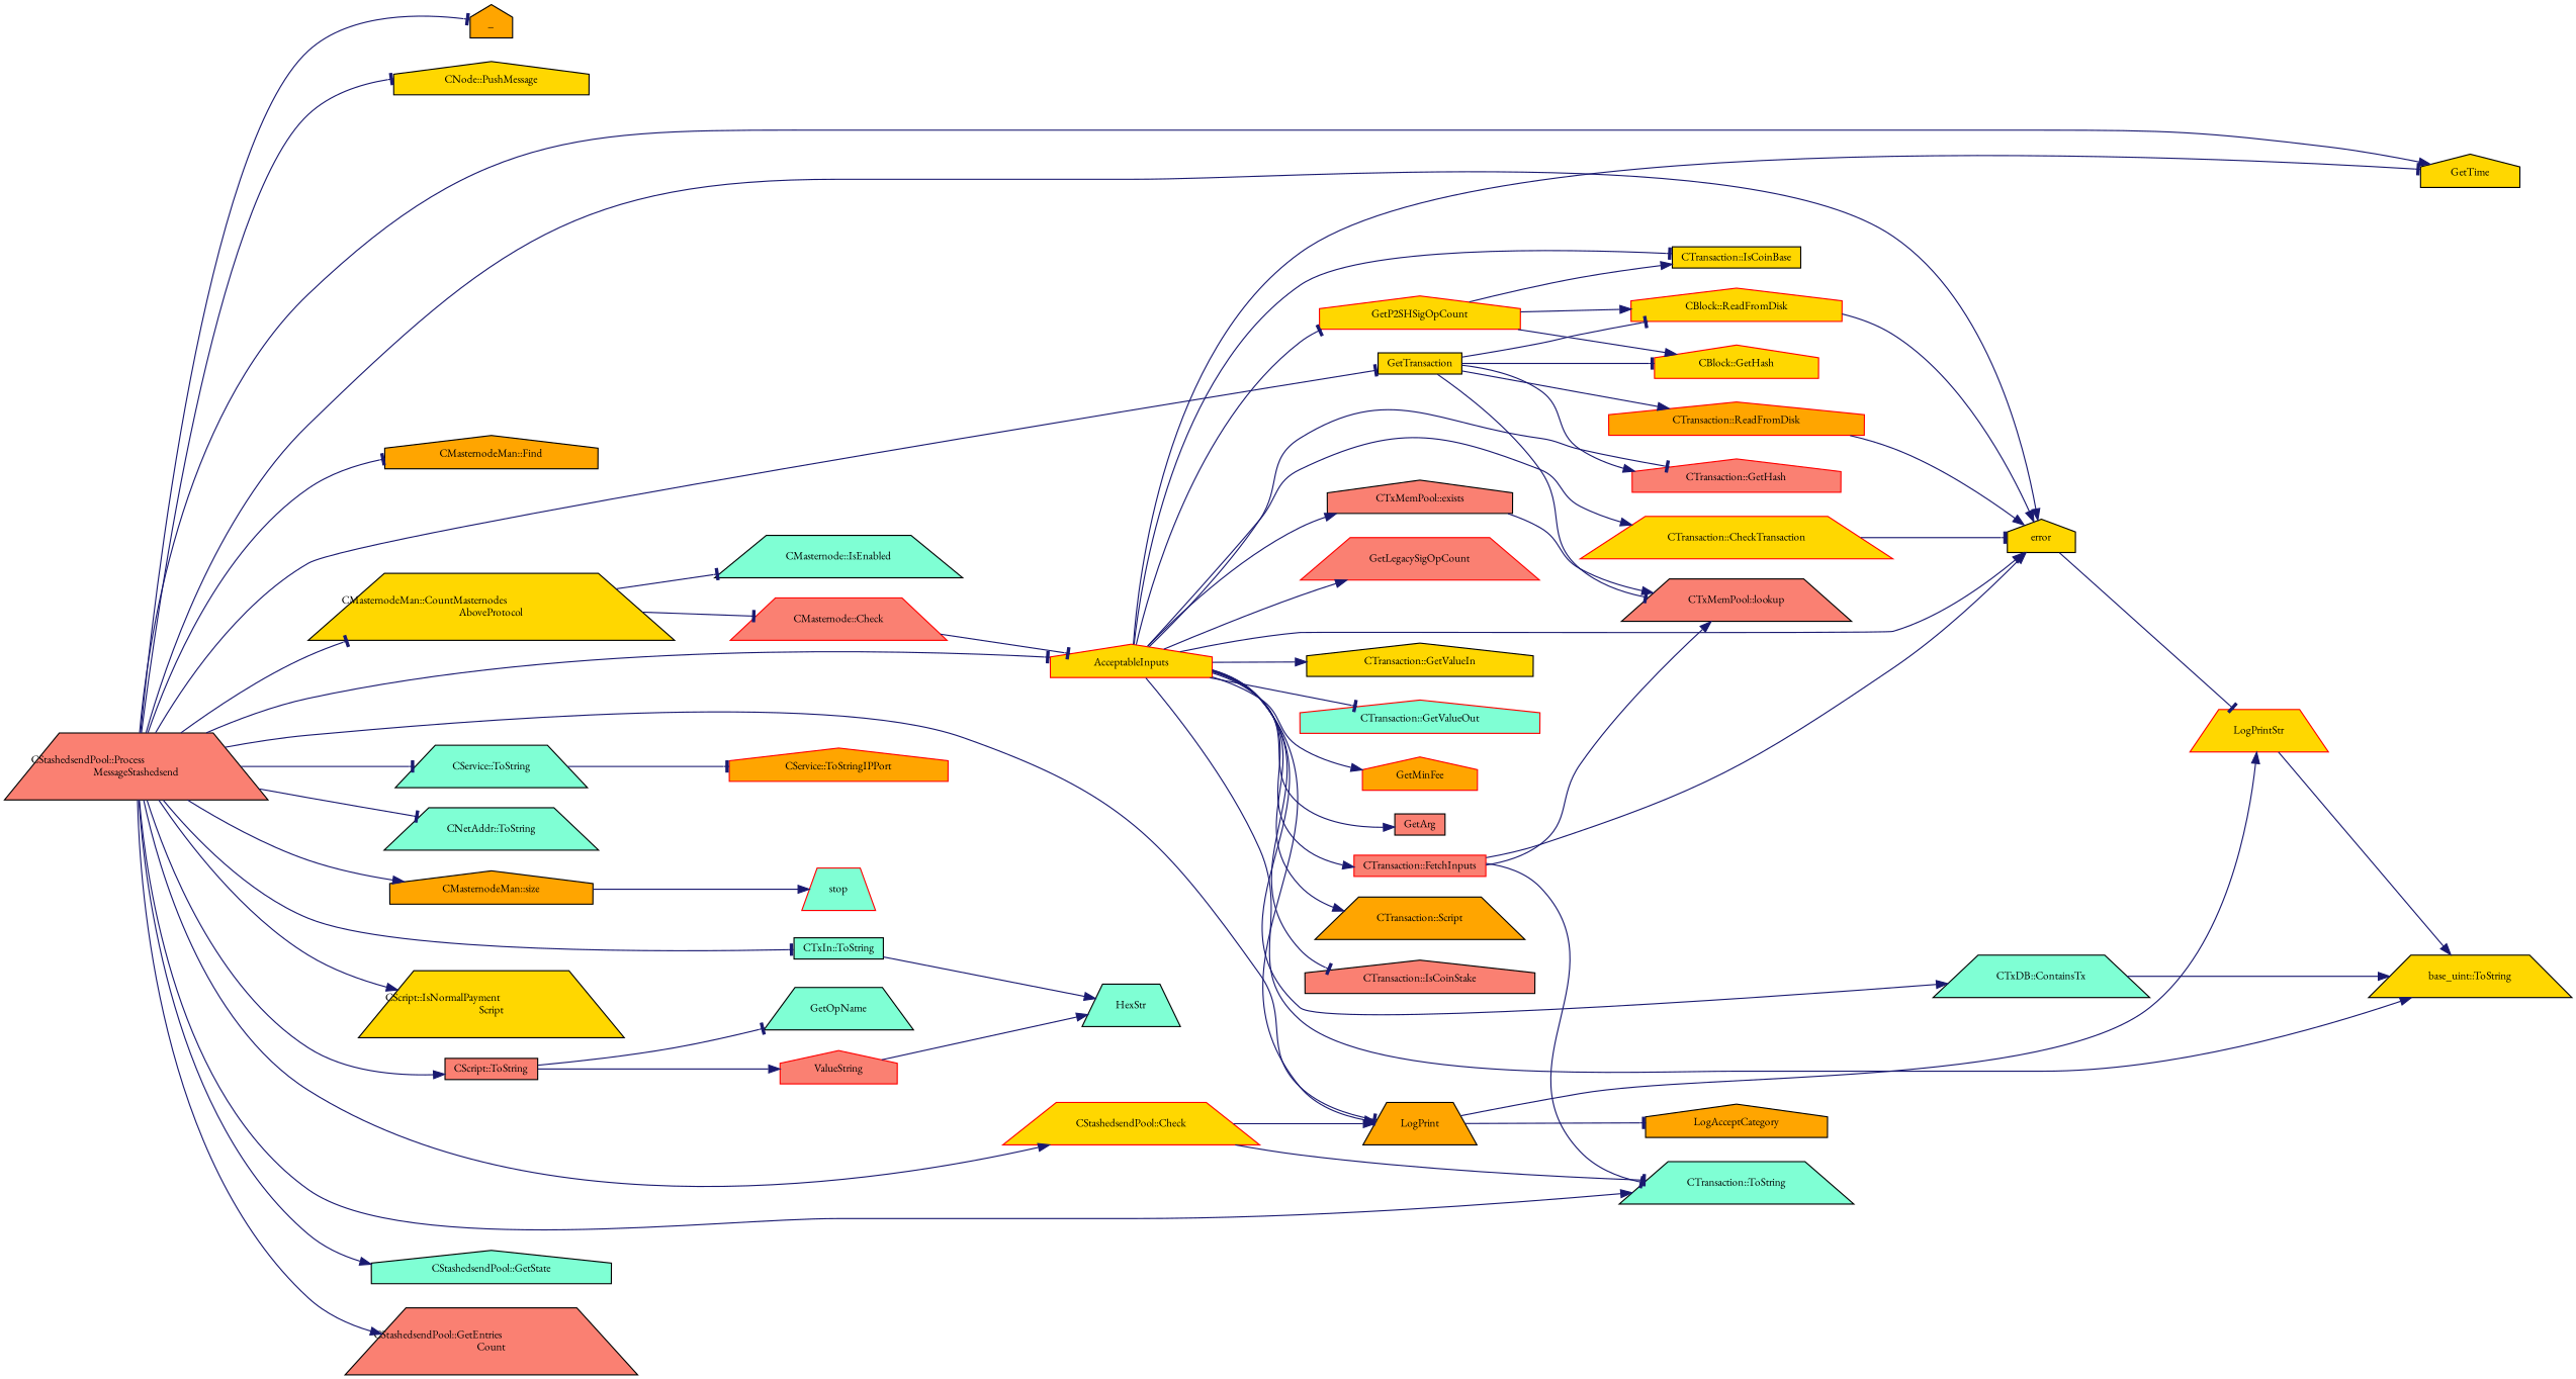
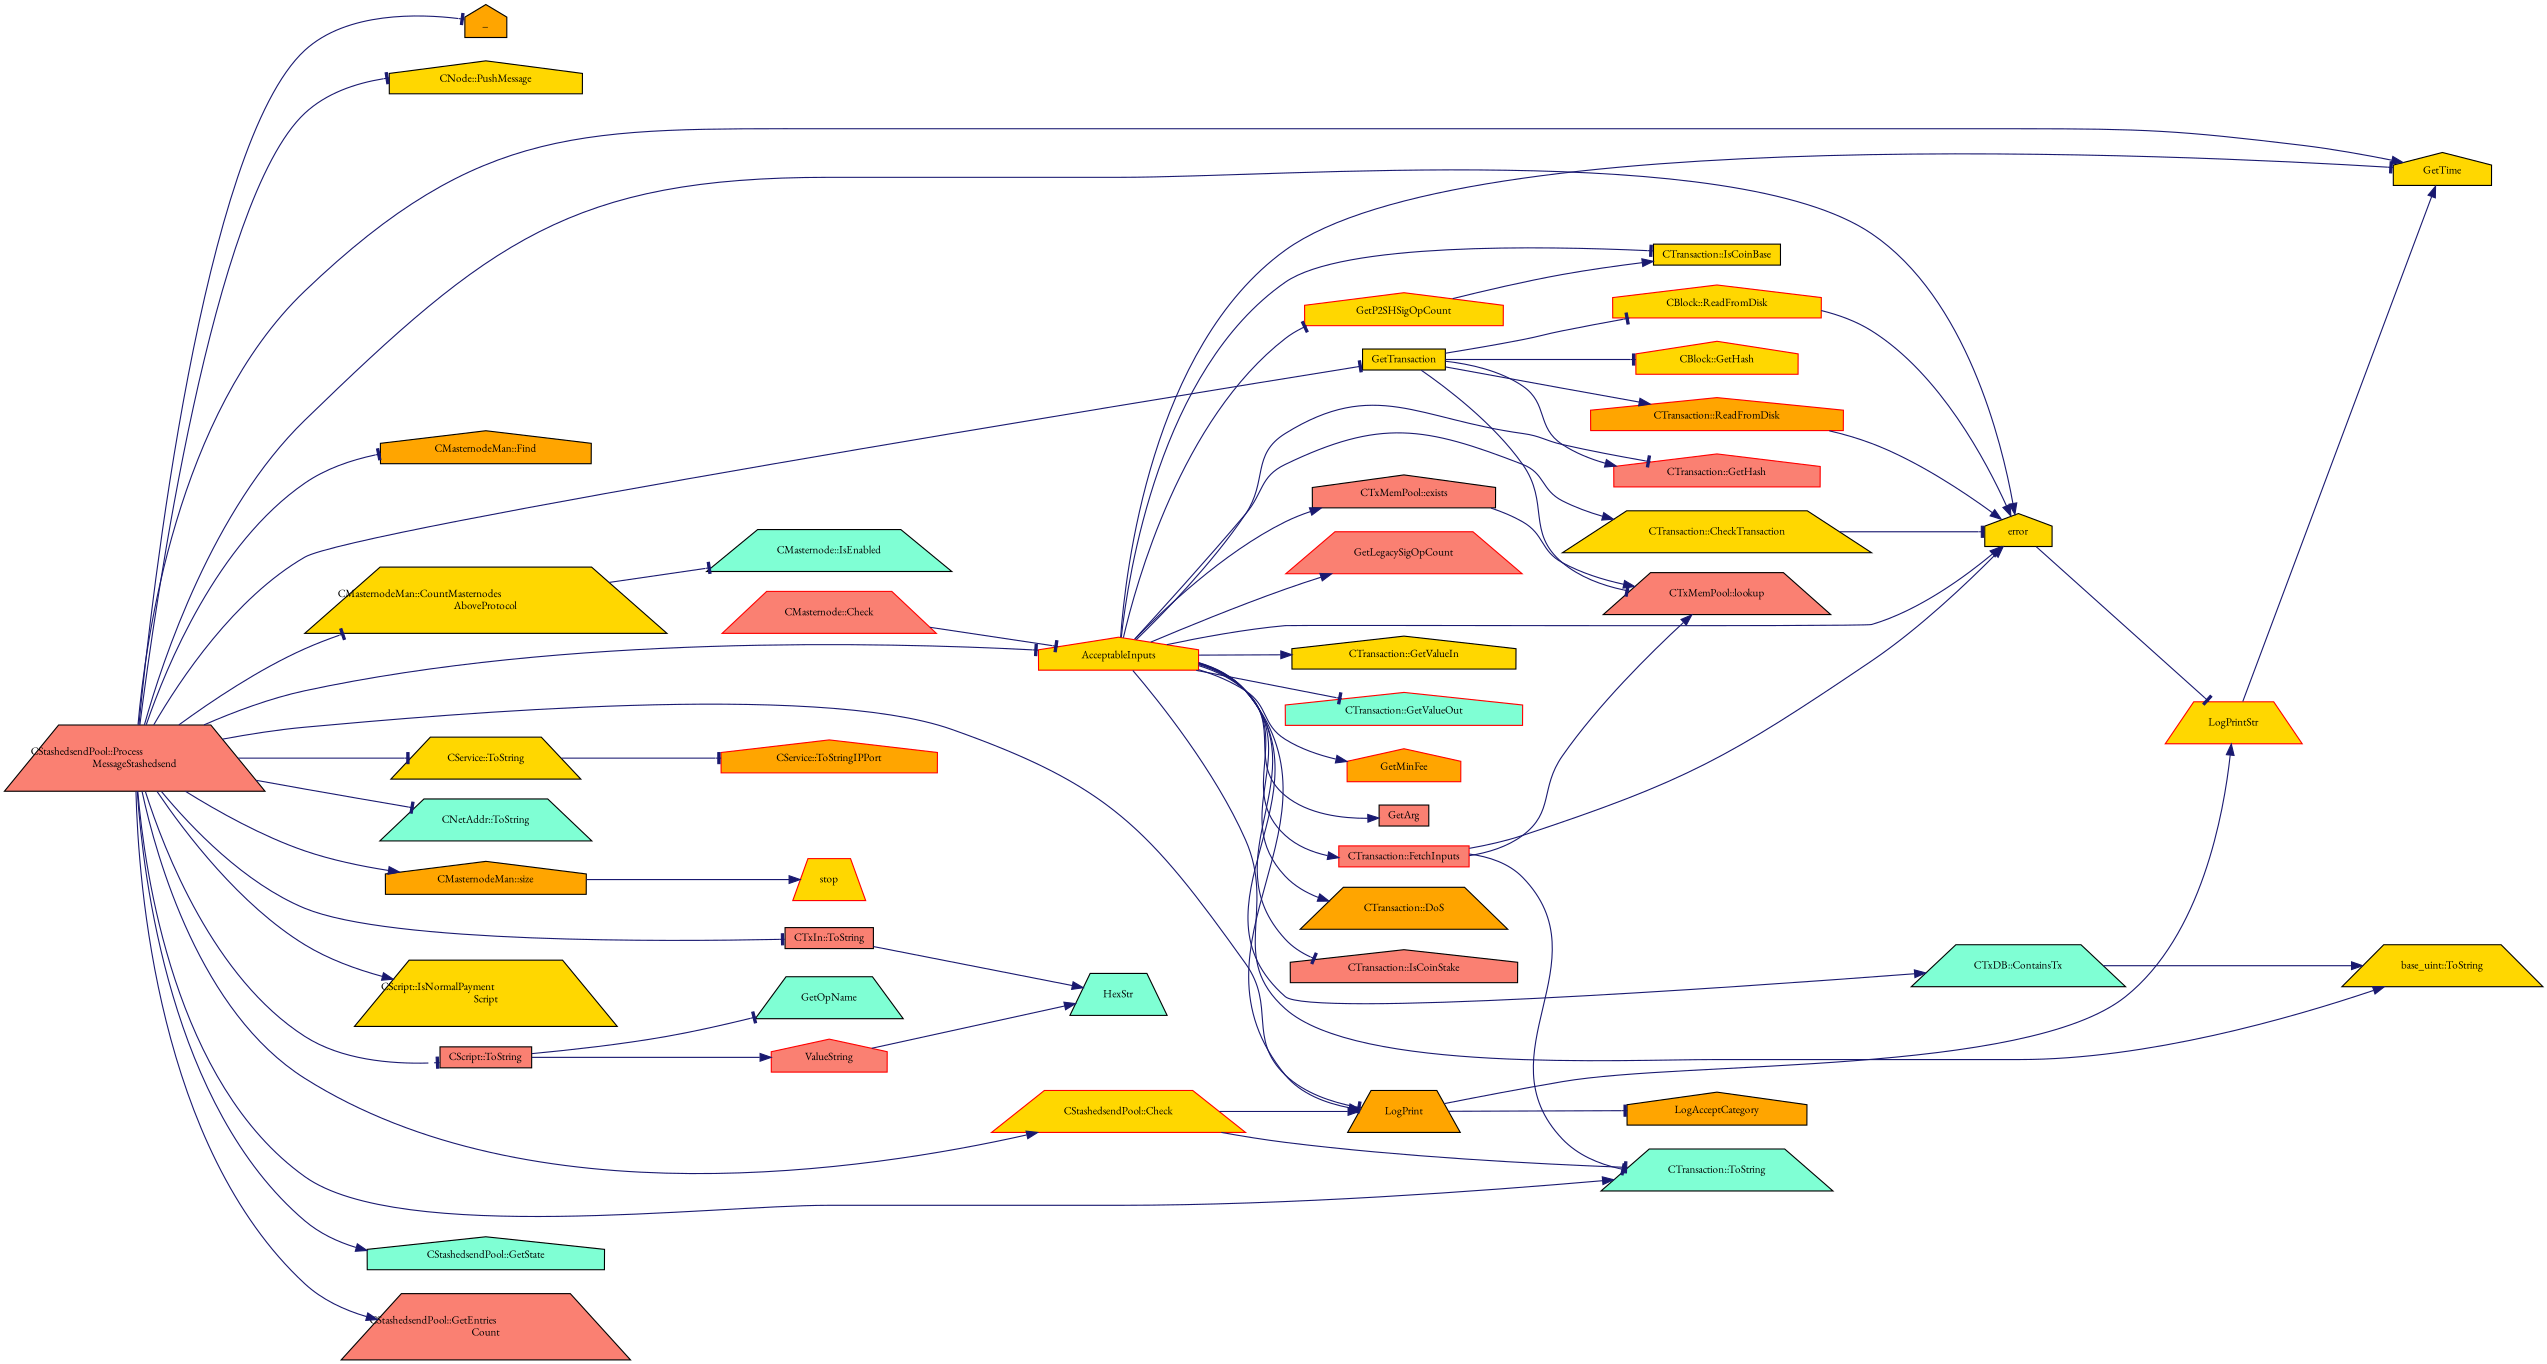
  digraph {
    fontname="EB Garamond"
    rankdir=LR
    node [color=black fillcolor=gold fontname="EB Garamond" fontsize=10 shape=trapezium style=filled]
    edge [arrowhead=normal color=midnightblue fontname="EB Garamond" fontsize=10 labelfontname=Helvetica labelfontsize=10 style=solid]
    n1 [fillcolor=salmon fontcolor=black height=0.2 label="CStashedsendPool::Process\lMessageStashedsend" width=0.4]
    n2 [fillcolor=orange height=0.2 label=_ shape=house width=0.4]
    n3 [height=0.2 label="CNode::PushMessage" shape=house width=0.4]
    n4 [height=0.2 label=error shape=house width=0.4]
    n5 [height=0.2 label=GetTime shape=house width=0.4]
    n6 [fillcolor=orange height=0.2 label="CMasternodeMan::Find" shape=house width=0.4]
    n7 [height=0.2 label="CMasternodeMan::CountMasternodes\lAboveProtocol" width=0.4]
    n8 [color=red height=0.2 label=AcceptableInputs shape=house width=0.4]
    n9 [fillcolor=aquamarine height=0.2 label="CTransaction::ToString" width=0.4]
    n10 [fillcolor=orange height=0.2 label=LogPrint width=0.4]
-   n11 [fillcolor=aquamarine height=0.2 label="CService::ToString" width=0.4]
+   n11 [height=0.2 label="CService::ToString" width=0.4]
    n12 [fillcolor=aquamarine height=0.2 label="CNetAddr::ToString" width=0.4]
    n13 [fillcolor=orange height=0.2 label="CMasternodeMan::size" shape=house width=0.4]
    n14 [fillcolor=salmon height=0.2 label="CScript::ToString" shape=box width=0.4]
    n15 [height=0.2 label="CScript::IsNormalPayment\lScript" width=0.4]
-   n16 [fillcolor=aquamarine height=0.2 label="CTxIn::ToString" shape=box width=0.4]
+   n16 [fillcolor=salmon height=0.2 label="CTxIn::ToString" shape=box width=0.4]
    n17 [height=0.2 label=GetTransaction shape=box width=0.4]
    n18 [color=red height=0.2 label="CStashedsendPool::Check" width=0.4]
    n19 [fillcolor=aquamarine height=0.2 label="CStashedsendPool::GetState" shape=house width=0.4]
    n20 [fillcolor=salmon height=0.2 label="CStashedsendPool::GetEntries\lCount" width=0.4]
    n21 [color=red height=0.2 label=LogPrintStr width=0.4]
    n22 [color=red fillcolor=salmon height=0.2 label="CMasternode::Check" width=0.4]
    n23 [fillcolor=aquamarine height=0.2 label="CMasternode::IsEnabled" width=0.4]
-   n24 [color=red height=0.2 label="CTransaction::CheckTransaction" width=0.4]
+   n24 [height=0.2 label="CTransaction::CheckTransaction" width=0.4]
    n25 [height=0.2 label="CTransaction::IsCoinBase" shape=box width=0.4]
-   n26 [fillcolor=orange height=0.2 label="CTransaction::Script" width=0.4]
+   n26 [fillcolor=orange height=0.2 label="CTransaction::DoS" width=0.4]
    n27 [fillcolor=salmon height=0.2 label="CTransaction::IsCoinStake" shape=house width=0.4]
    n28 [color=red fillcolor=salmon height=0.2 label="CTransaction::GetHash" shape=house width=0.4]
    n29 [fillcolor=salmon height=0.2 label="CTxMemPool::exists" shape=house width=0.4]
    n30 [fillcolor=aquamarine height=0.2 label="CTxDB::ContainsTx" width=0.4]
    n31 [color=red fillcolor=salmon height=0.2 label="CTransaction::FetchInputs" shape=box width=0.4]
    n32 [height=0.2 label="base_uint::ToString" width=0.4]
    n33 [color=red fillcolor=salmon height=0.2 label=GetLegacySigOpCount width=0.4]
    n34 [color=red height=0.2 label=GetP2SHSigOpCount shape=house width=0.4]
    n35 [height=0.2 label="CTransaction::GetValueIn" shape=house width=0.4]
    n36 [color=red fillcolor=aquamarine height=0.2 label="CTransaction::GetValueOut" shape=house width=0.4]
    n37 [color=red fillcolor=orange height=0.2 label=GetMinFee shape=house width=0.4]
    n38 [fillcolor=salmon height=0.2 label=GetArg shape=box width=0.4]
    n39 [fillcolor=orange height=0.2 label=LogAcceptCategory shape=house width=0.4]
    n40 [color=red fillcolor=orange height=0.2 label="CService::ToStringIPPort" shape=house width=0.4]
-   n41 [color=red fillcolor=aquamarine height=0.2 label=stop width=0.4]
+   n41 [color=red height=0.2 label=stop width=0.4]
    n42 [color=red fillcolor=salmon height=0.2 label=ValueString shape=house width=0.4]
    n43 [fillcolor=aquamarine height=0.2 label=GetOpName width=0.4]
    n44 [fillcolor=aquamarine height=0.2 label=HexStr width=0.4]
    n45 [fillcolor=salmon height=0.2 label="CTxMemPool::lookup" width=0.4]
    n46 [color=red height=0.2 label="CBlock::ReadFromDisk" shape=house width=0.4]
    n47 [color=red height=0.2 label="CBlock::GetHash" shape=house width=0.4]
    n48 [color=red fillcolor=orange height=0.2 label="CTransaction::ReadFromDisk" shape=house width=0.4]
    n1 -> n2 [arrowhead=tee]
    n1 -> n3 [arrowhead=tee]
    n1 -> n4
    n1 -> n5
    n1 -> n6 [arrowhead=tee]
    n1 -> n7 [arrowhead=tee]
    n1 -> n8 [arrowhead=tee]
    n1 -> n9
    n1 -> n10 [arrowhead=tee]
    n1 -> n11 [arrowhead=tee]
    n1 -> n12 [arrowhead=tee]
    n1 -> n13
-   n1 -> n14
+   n1 -> n14 [arrowhead=tee]
    n1 -> n15
    n1 -> n16 [arrowhead=tee]
    n1 -> n17 [arrowhead=tee]
    n1 -> n18
    n1 -> n19
    n1 -> n20
    n4 -> n21 [arrowhead=tee]
-   n7 -> n22 [arrowhead=tee]
    n7 -> n23 [arrowhead=tee]
    n8 -> n4
    n8 -> n5 [arrowhead=tee]
    n8 -> n10
    n8 -> n24
    n8 -> n25 [arrowhead=tee]
    n8 -> n26
    n8 -> n27 [arrowhead=tee]
    n8 -> n28 [arrowhead=tee]
    n8 -> n29
    n8 -> n30
    n8 -> n31
    n8 -> n32
    n8 -> n33
    n8 -> n34 [arrowhead=tee]
    n8 -> n35
    n8 -> n36 [arrowhead=tee]
    n8 -> n37
    n8 -> n38
    n10 -> n21
    n10 -> n39 [arrowhead=tee]
    n11 -> n40 [arrowhead=tee]
    n13 -> n41
    n14 -> n42
    n14 -> n43 [arrowhead=tee]
    n16 -> n44
    n17 -> n28
    n17 -> n45 [arrowhead=tee]
    n17 -> n46 [arrowhead=tee]
    n17 -> n47 [arrowhead=tee]
    n17 -> n48
    n18 -> n9 [arrowhead=tee]
    n18 -> n10
-   n21 -> n32
+   n21 -> n5
    n22 -> n8 [arrowhead=tee]
    n24 -> n4 [arrowhead=tee]
    n29 -> n45
    n30 -> n32
    n31 -> n4
    n31 -> n9 [arrowhead=tee]
    n31 -> n45
    n34 -> n25
-   n34 -> n46
-   n34 -> n47
    n42 -> n44
    n46 -> n4
    n48 -> n4
  }
